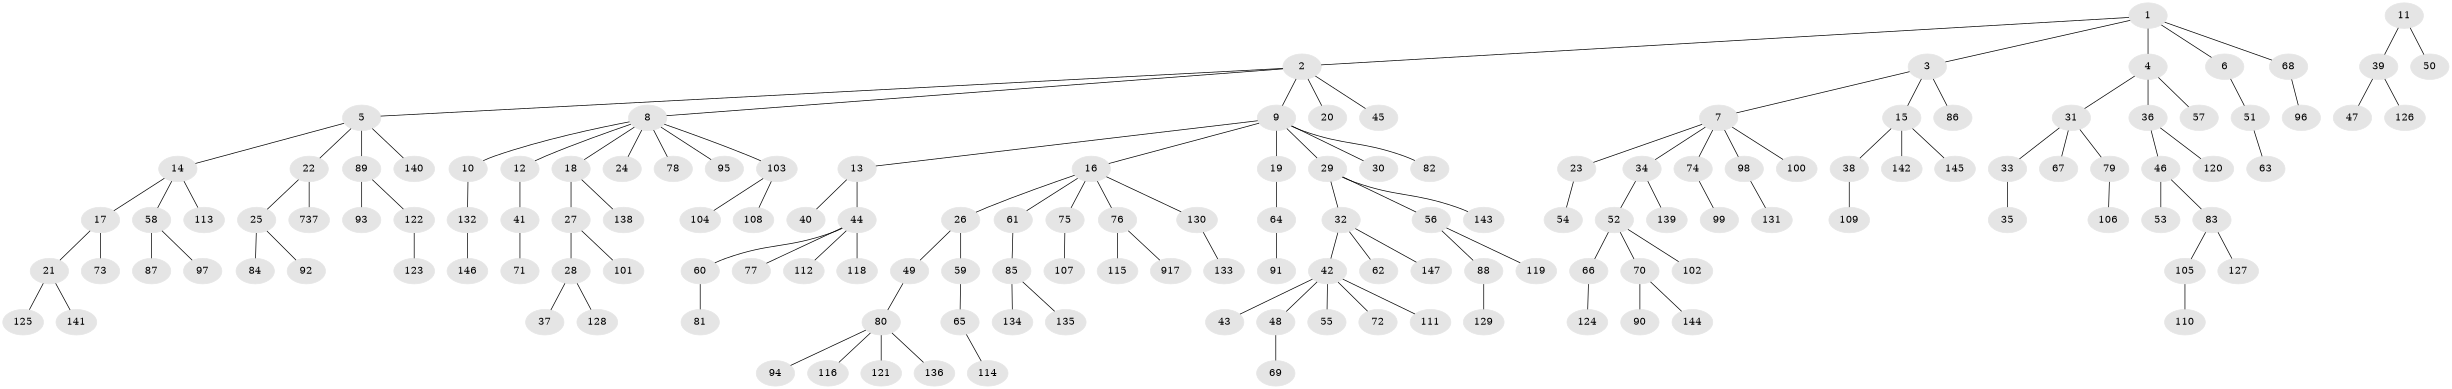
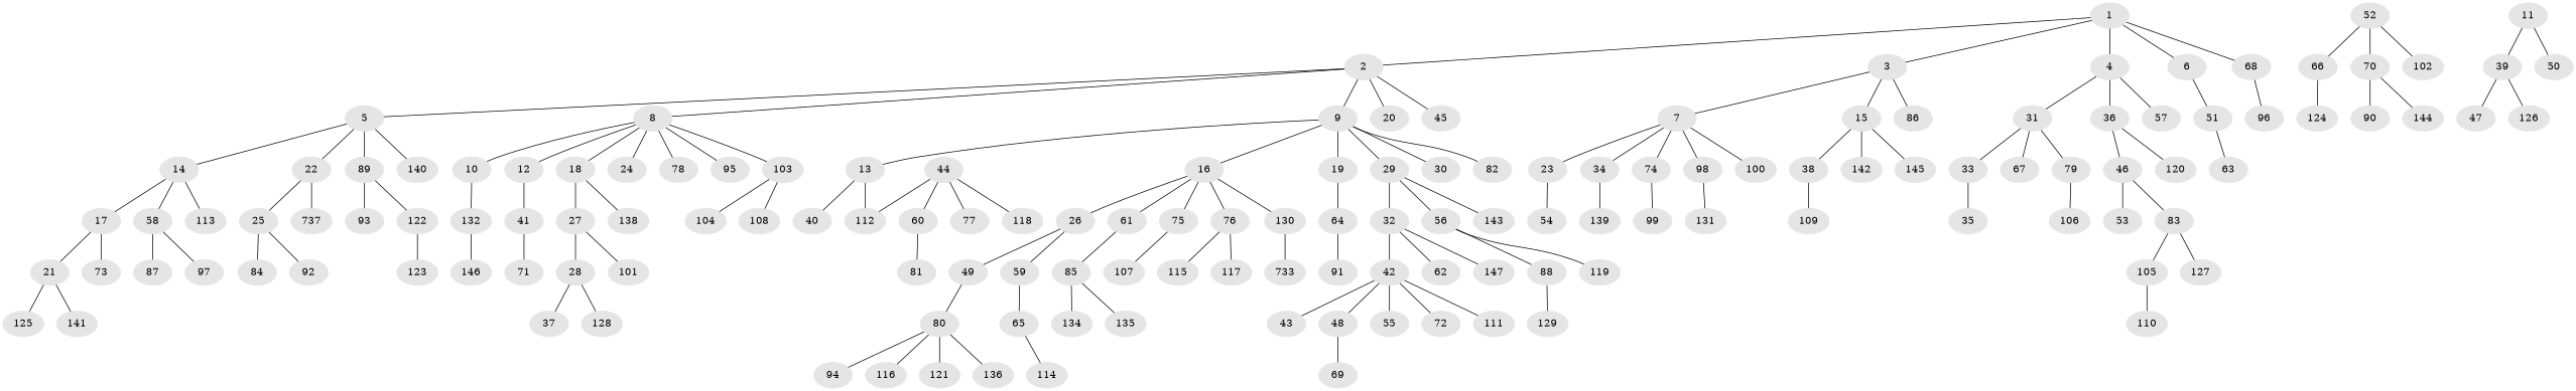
  graph {
    node [color=gray90 style=filled]
    1
    2
    3
    4
    6
    68
    5
    8
    9
    20
    45
    7
    15
    86
    31
    36
    57
    51
    96
    14
    22
    89
    140
    10
    12
    18
    24
    78
    95
    103
    13
    16
    19
    29
    30
    82
    23
    34
    74
    98
    100
    38
    142
    145
    33
    67
    79
    46
    120
    17
    58
    113
    25
    n54 [label=737]
    93
    122
    63
    54
    52
    139
    99
    131
    132
    41
    27
    138
    104
    108
    11
    39
    50
    40
    44
    26
    61
    75
    76
    130
    64
    32
    56
    143
    146
    47
    126
    71
    60
    77
    112
    118
    21
    73
    87
    97
    109
    49
    59
    85
    107
    115
-   117 [label=917]
-   133
+   117
+   133 [label=733]
    125
    141
    28
    101
    91
    84
    92
    80
    65
    37
    128
    42
    62
    147
    88
    119
    35
    106
    43
    48
    55
    72
    111
    66
    70
    102
    53
    83
    69
    81
    105
    127
    94
    116
    121
    136
    124
    90
    144
    129
    114
    134
    135
    110
    123
    1 -- 2
    1 -- 3
    1 -- 4
    1 -- 6
    1 -- 68
    2 -- 5
    2 -- 8
    2 -- 9
    2 -- 20
    2 -- 45
    3 -- 7
    3 -- 15
    3 -- 86
    4 -- 31
    4 -- 36
    4 -- 57
    6 -- 51
    68 -- 96
    5 -- 14
    5 -- 22
    5 -- 89
    5 -- 140
    8 -- 10
    8 -- 12
    8 -- 18
    8 -- 24
    8 -- 78
    8 -- 95
    8 -- 103
    9 -- 13
    9 -- 16
    9 -- 19
    9 -- 29
    9 -- 30
    9 -- 82
    7 -- 23
    7 -- 34
    7 -- 74
    7 -- 98
    7 -- 100
    15 -- 38
    15 -- 142
    15 -- 145
    31 -- 33
    31 -- 67
    31 -- 79
    36 -- 46
    36 -- 120
    51 -- 63
    14 -- 17
    14 -- 58
    14 -- 113
    22 -- 25
    22 -- n54
    89 -- 93
    89 -- 122
    10 -- 132
    12 -- 41
    18 -- 27
    18 -- 138
    103 -- 104
    103 -- 108
    13 -- 40
-   13 -- 44
+   13 -- 112
    16 -- 26
    16 -- 61
    16 -- 75
    16 -- 76
    16 -- 130
    19 -- 64
    29 -- 32
    29 -- 56
    29 -- 143
    23 -- 54
-   34 -- 52
    34 -- 139
    74 -- 99
    98 -- 131
    38 -- 109
    33 -- 35
    79 -- 106
    46 -- 53
    46 -- 83
    17 -- 21
    17 -- 73
    58 -- 87
    58 -- 97
    25 -- 84
    25 -- 92
    122 -- 123
    52 -- 66
    52 -- 70
    52 -- 102
    132 -- 146
    41 -- 71
    27 -- 28
    27 -- 101
    11 -- 39
    11 -- 50
    39 -- 47
    39 -- 126
    44 -- 60
    44 -- 77
    44 -- 112
    44 -- 118
    26 -- 49
    26 -- 59
    61 -- 85
    75 -- 107
    76 -- 115
    76 -- 117
    130 -- 133
    64 -- 91
    32 -- 42
    32 -- 62
    32 -- 147
    56 -- 88
    56 -- 119
    60 -- 81
    21 -- 125
    21 -- 141
    49 -- 80
    59 -- 65
    85 -- 134
    85 -- 135
    28 -- 37
    28 -- 128
    80 -- 94
    80 -- 116
    80 -- 121
    80 -- 136
    65 -- 114
    42 -- 43
    42 -- 48
    42 -- 55
    42 -- 72
    42 -- 111
    88 -- 129
    48 -- 69
    66 -- 124
    70 -- 90
    70 -- 144
    83 -- 105
    83 -- 127
    105 -- 110
  }
